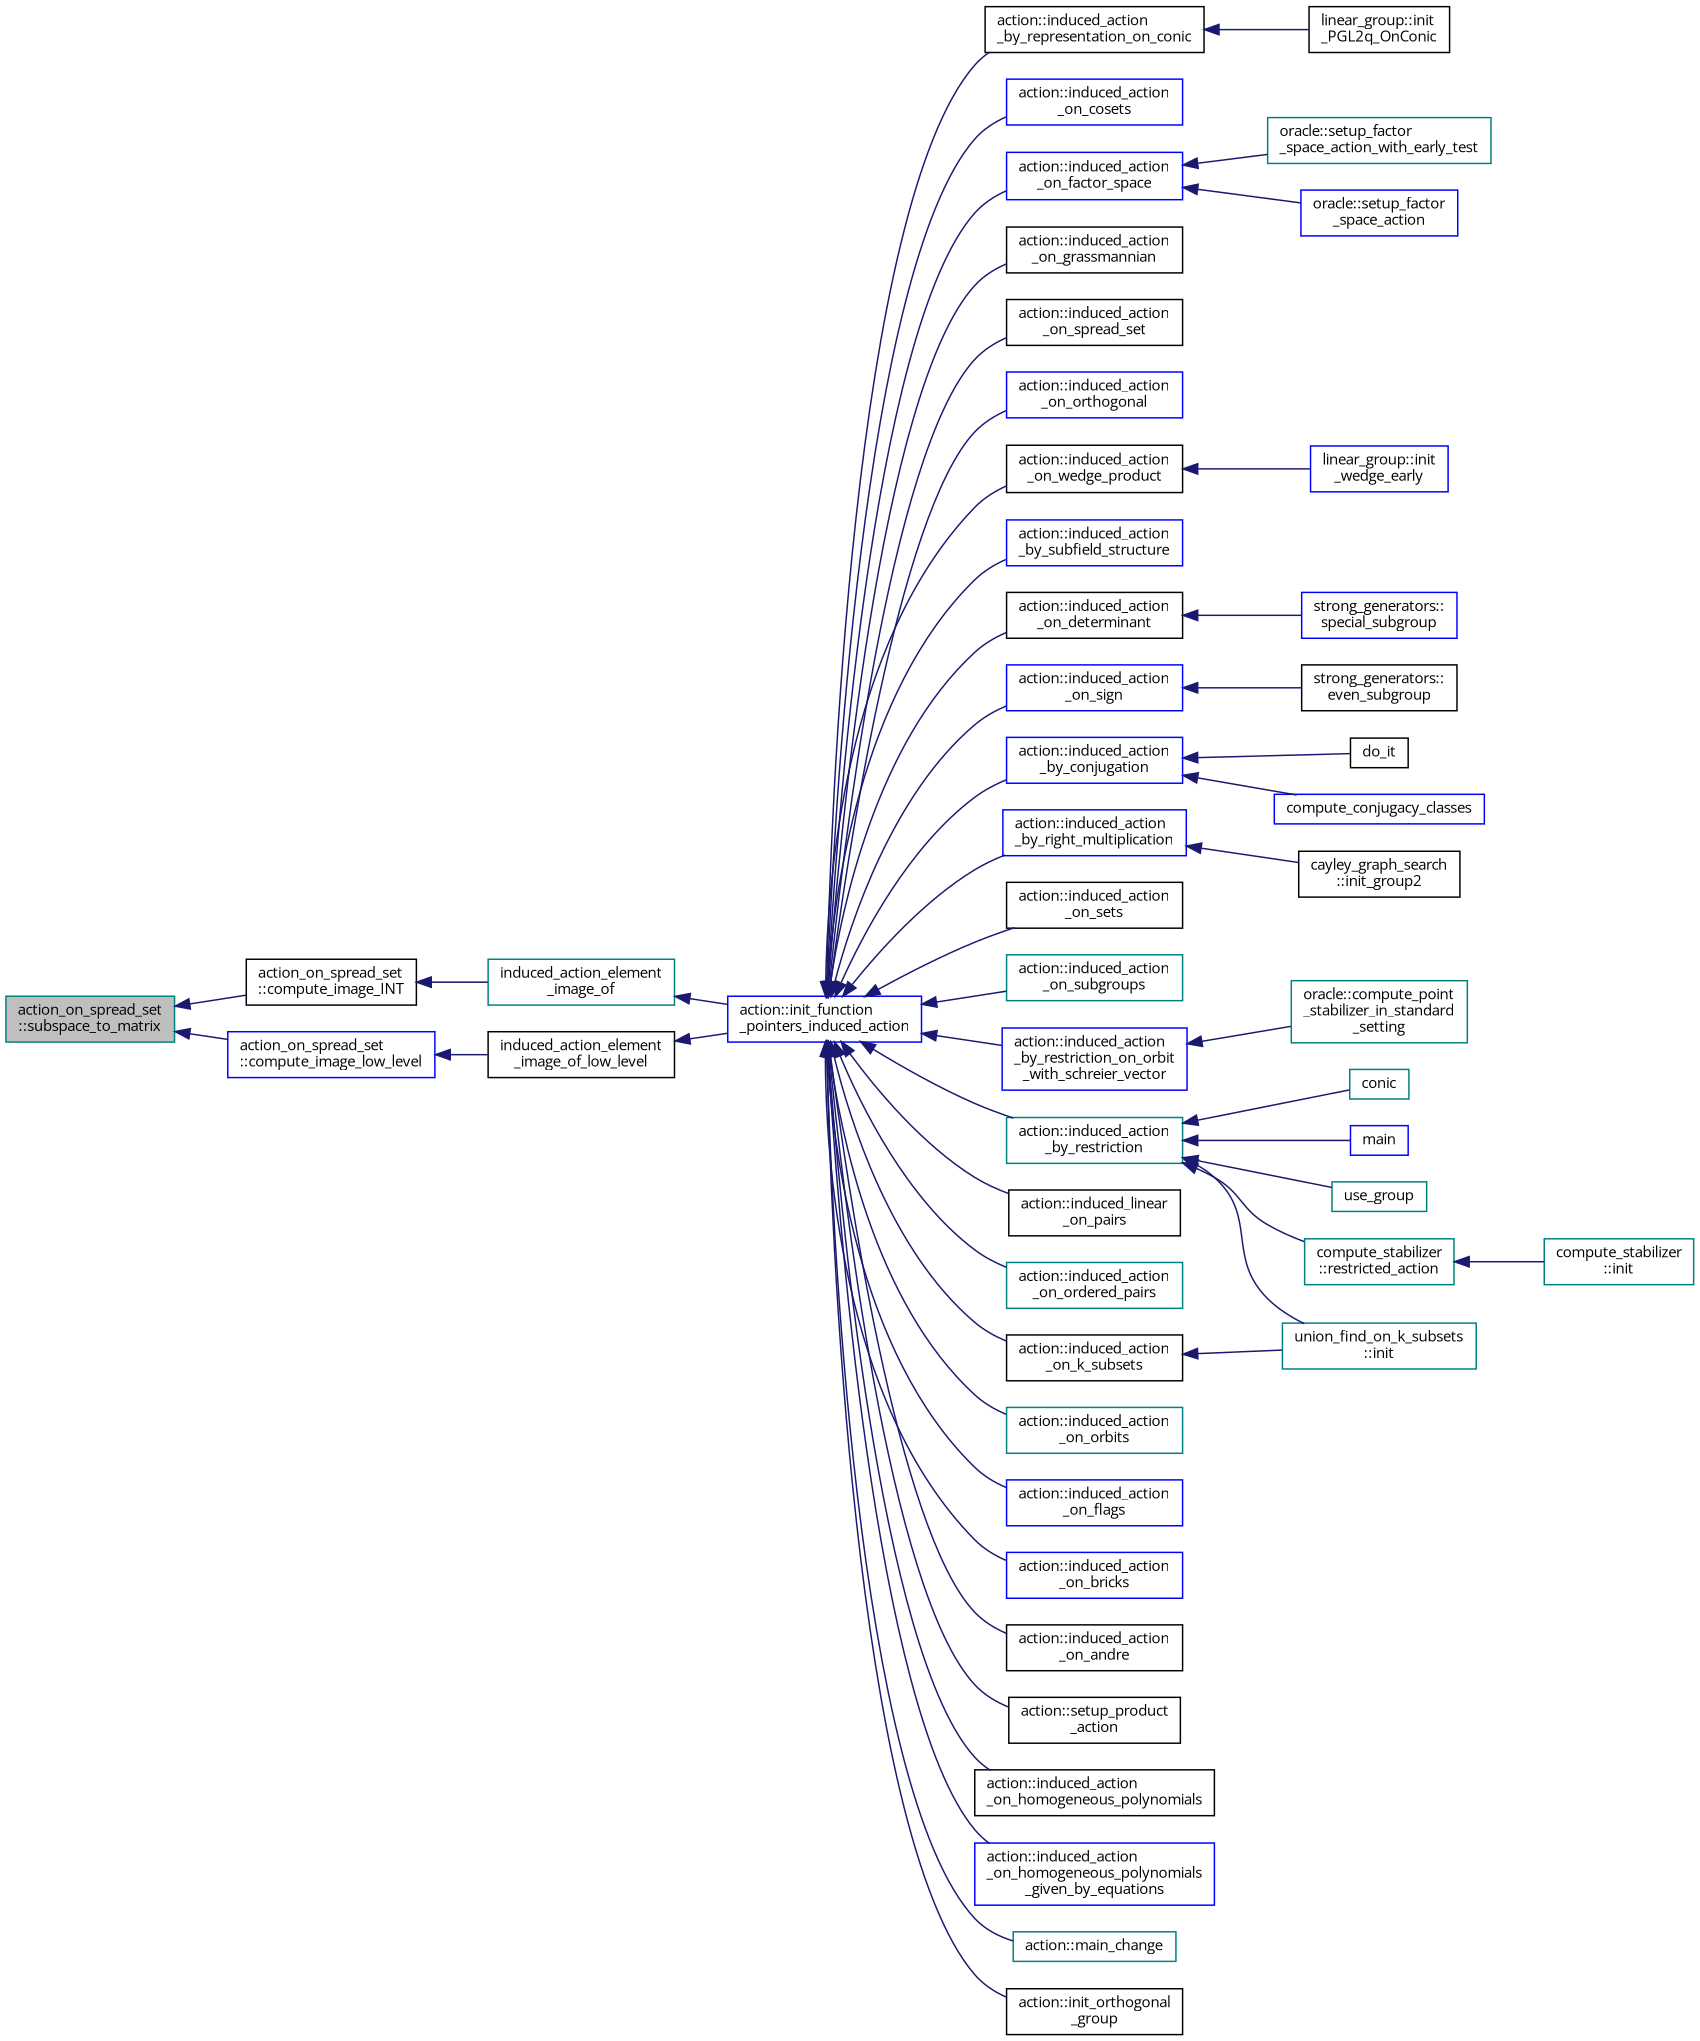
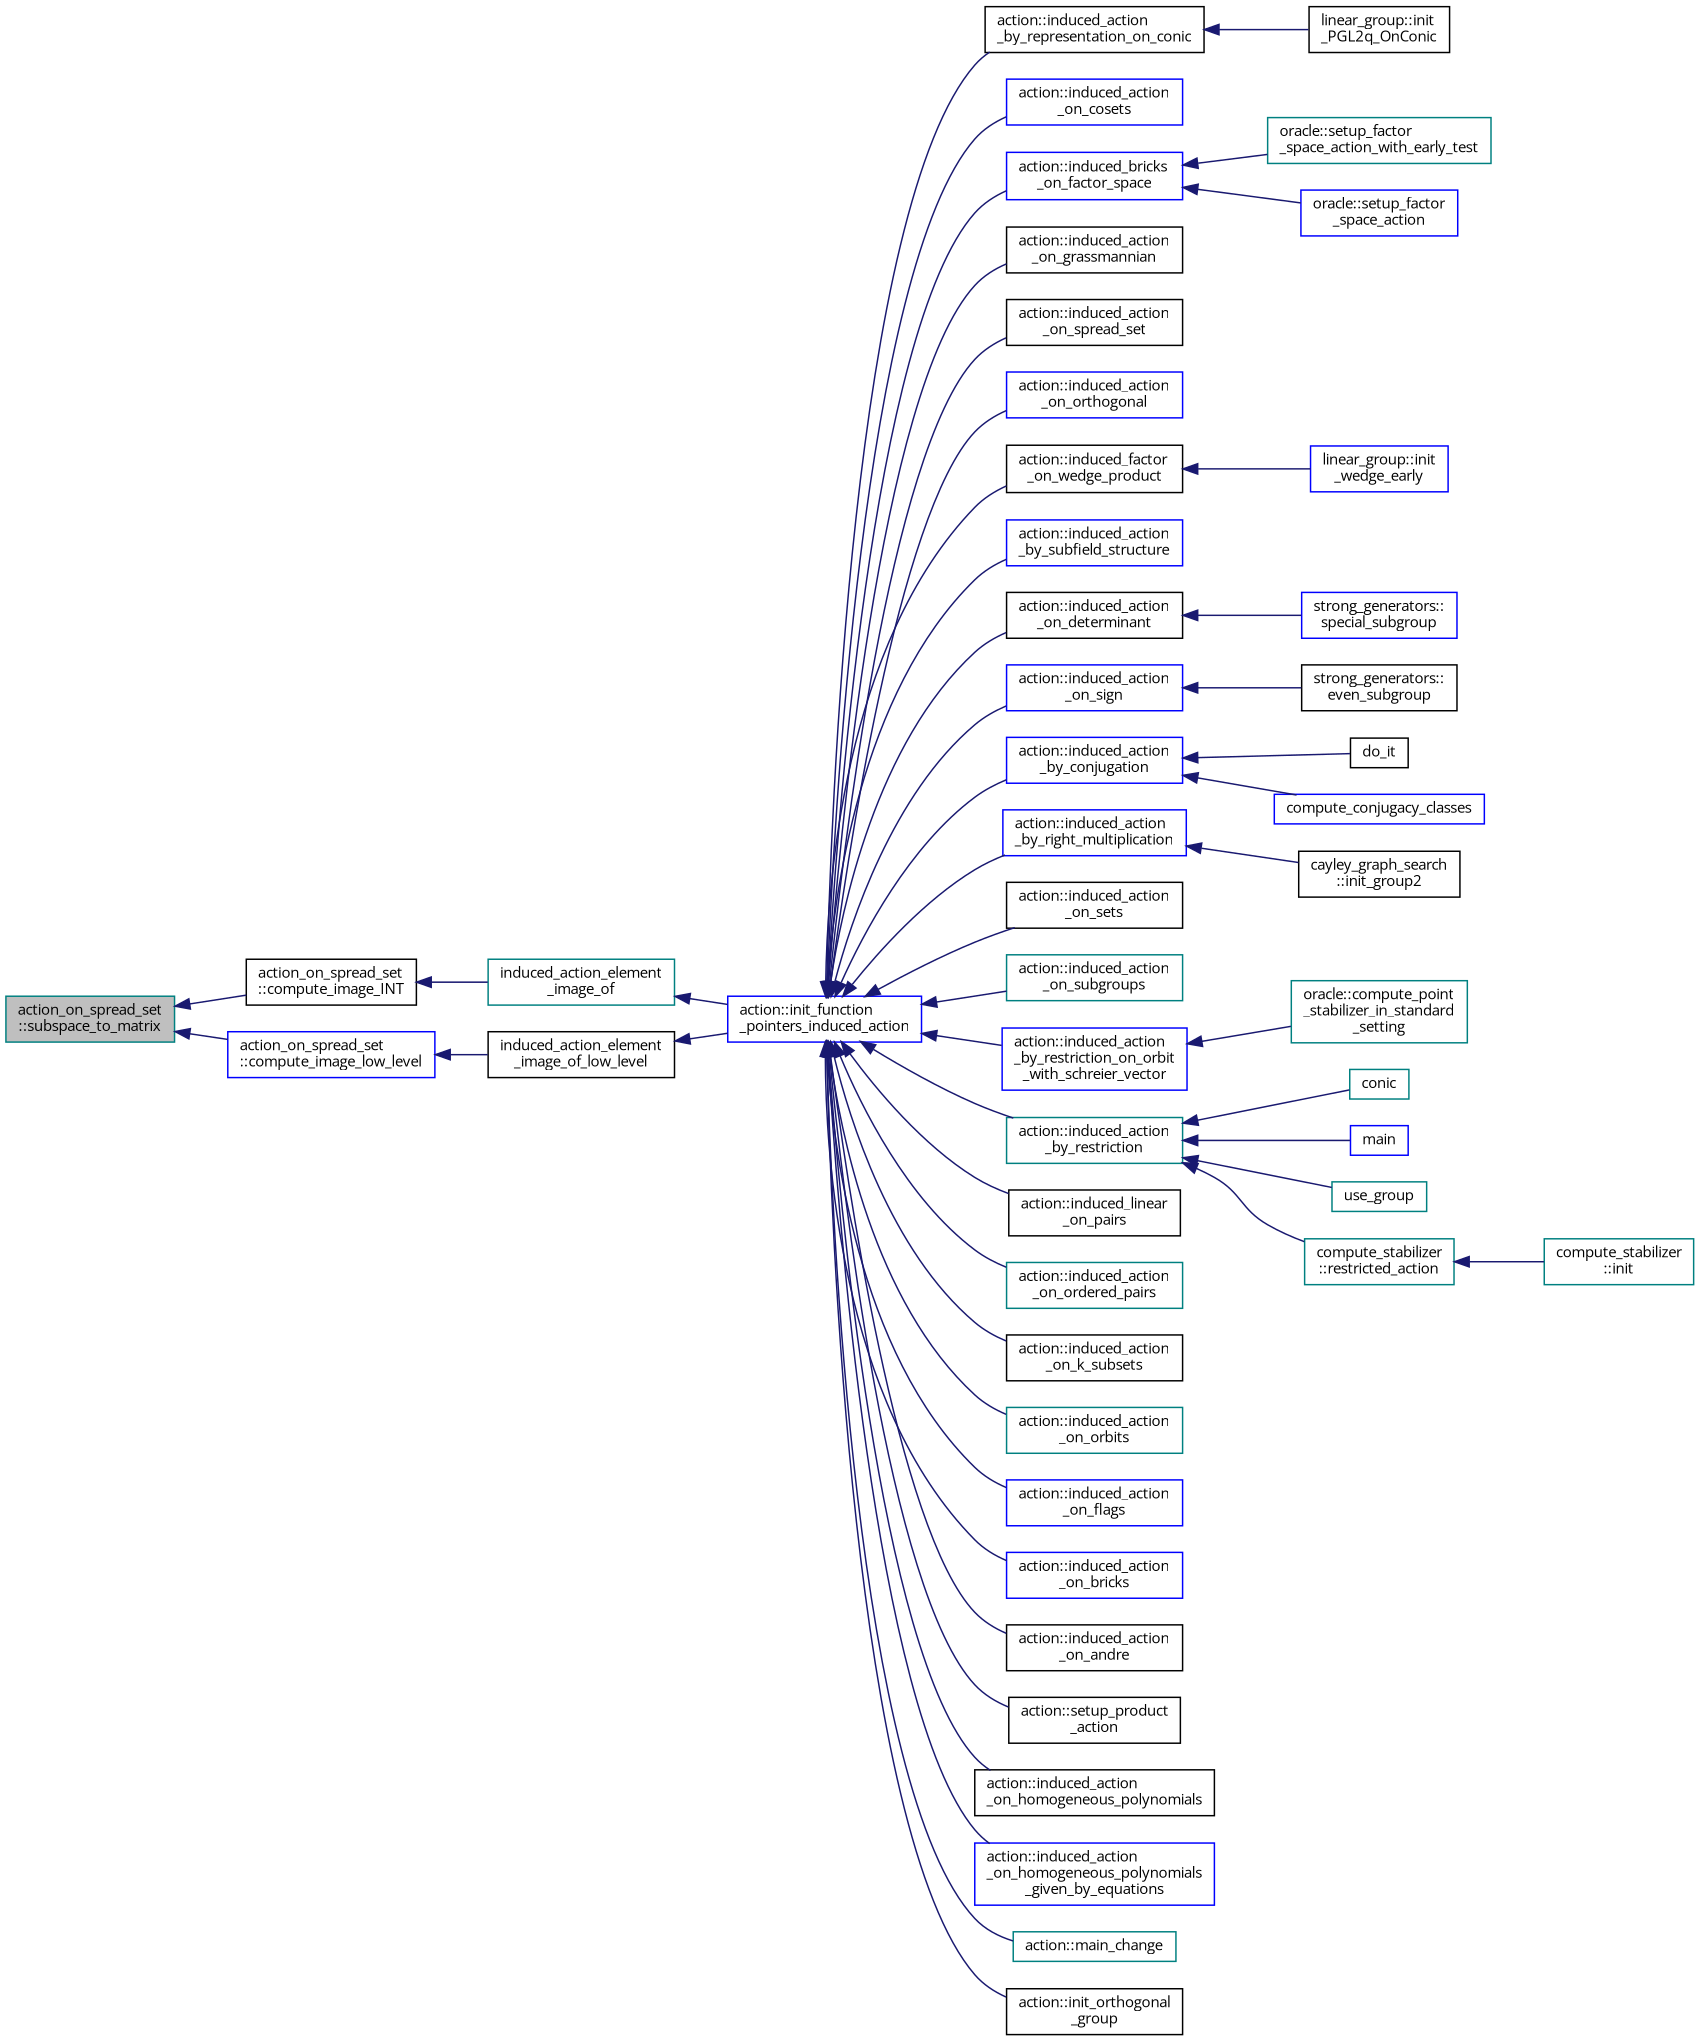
  digraph {
    fontname="Open Sans"
    rankdir=LR
    node [color=black fillcolor=white fontname="Open Sans" fontsize=10 shape=record style=filled]
    edge [color=midnightblue dir=back fontname="Open Sans" fontsize=10 labelfontname=Helvetica labelfontsize=10 style=solid]
    n1 [color=teal fillcolor=grey75 fontcolor=black height=0.2 label="action_on_spread_set\l::subspace_to_matrix" width=0.4]
    n2 [height=0.2 label="action_on_spread_set\l::compute_image_INT" width=0.4]
    n3 [color=blue height=0.2 label="action_on_spread_set\l::compute_image_low_level" width=0.4]
    n4 [color=teal height=0.2 label="induced_action_element\l_image_of" width=0.4]
    n5 [height=0.2 label="induced_action_element\l_image_of_low_level" width=0.4]
    n6 [color=blue height=0.2 label="action::init_function\l_pointers_induced_action" width=0.4]
    n7 [height=0.2 label="action::induced_action\l_by_representation_on_conic" width=0.4]
    n8 [color=blue height=0.2 label="action::induced_action\l_on_cosets" width=0.4]
-   n9 [color=blue height=0.2 label="action::induced_action\l_on_factor_space" width=0.4]
+   n9 [color=blue height=0.2 label="action::induced_bricks\l_on_factor_space" width=0.4]
    n10 [height=0.2 label="action::induced_action\l_on_grassmannian" width=0.4]
    n11 [height=0.2 label="action::induced_action\l_on_spread_set" width=0.4]
    n12 [color=blue height=0.2 label="action::induced_action\l_on_orthogonal" width=0.4]
-   n13 [height=0.2 label="action::induced_action\l_on_wedge_product" width=0.4]
+   n13 [height=0.2 label="action::induced_factor\l_on_wedge_product" width=0.4]
    n14 [color=blue height=0.2 label="action::induced_action\l_by_subfield_structure" width=0.4]
    n15 [height=0.2 label="action::induced_action\l_on_determinant" width=0.4]
    n16 [color=blue height=0.2 label="action::induced_action\l_on_sign" width=0.4]
    n17 [color=blue height=0.2 label="action::induced_action\l_by_conjugation" width=0.4]
    n18 [color=blue height=0.2 label="action::induced_action\l_by_right_multiplication" width=0.4]
    n19 [height=0.2 label="action::induced_action\l_on_sets" width=0.4]
    n20 [color=teal height=0.2 label="action::induced_action\l_on_subgroups" width=0.4]
    n21 [color=blue height=0.2 label="action::induced_action\l_by_restriction_on_orbit\l_with_schreier_vector" width=0.4]
    n22 [color=teal height=0.2 label="action::induced_action\l_by_restriction" width=0.4]
    n23 [height=0.2 label="action::induced_linear\l_on_pairs" width=0.4]
    n24 [color=teal height=0.2 label="action::induced_action\l_on_ordered_pairs" width=0.4]
    n25 [height=0.2 label="action::induced_action\l_on_k_subsets" width=0.4]
    n26 [color=teal height=0.2 label="action::induced_action\l_on_orbits" width=0.4]
    n27 [color=blue height=0.2 label="action::induced_action\l_on_flags" width=0.4]
    n28 [color=blue height=0.2 label="action::induced_action\l_on_bricks" width=0.4]
    n29 [height=0.2 label="action::induced_action\l_on_andre" width=0.4]
    n30 [height=0.2 label="action::setup_product\l_action" width=0.4]
    n31 [height=0.2 label="action::induced_action\l_on_homogeneous_polynomials" width=0.4]
    n32 [color=blue height=0.2 label="action::induced_action\l_on_homogeneous_polynomials\l_given_by_equations" width=0.4]
    n33 [color=teal height=0.2 label="action::main_change" width=0.4]
    n34 [height=0.2 label="action::init_orthogonal\l_group" width=0.4]
    n35 [height=0.2 label="linear_group::init\l_PGL2q_OnConic" width=0.4]
    n36 [color=teal height=0.2 label="oracle::setup_factor\l_space_action_with_early_test" width=0.4]
    n37 [color=blue height=0.2 label="oracle::setup_factor\l_space_action" width=0.4]
    n38 [color=blue height=0.2 label="linear_group::init\l_wedge_early" width=0.4]
    n39 [color=blue height=0.2 label="strong_generators::\lspecial_subgroup" width=0.4]
    n40 [height=0.2 label="strong_generators::\leven_subgroup" width=0.4]
    n41 [height=0.2 label=do_it width=0.4]
    n42 [color=blue height=0.2 label=compute_conjugacy_classes width=0.4]
    n43 [height=0.2 label="cayley_graph_search\l::init_group2" width=0.4]
    n44 [color=teal height=0.2 label="oracle::compute_point\l_stabilizer_in_standard\l_setting" width=0.4]
    n45 [color=teal height=0.2 label=conic width=0.4]
    n46 [color=blue height=0.2 label=main width=0.4]
    n47 [color=teal height=0.2 label=use_group width=0.4]
-   n48 [color=teal height=0.2 label="union_find_on_k_subsets\l::init" width=0.4]
    n49 [color=teal height=0.2 label="compute_stabilizer\l::restricted_action" width=0.4]
    n50 [color=teal height=0.2 label="compute_stabilizer\l::init" width=0.4]
    n1 -> n2
    n1 -> n3
    n2 -> n4
    n3 -> n5
    n4 -> n6
    n5 -> n6
    n6 -> n7
    n6 -> n8
    n6 -> n9
    n6 -> n10
    n6 -> n11
    n6 -> n12
    n6 -> n13
    n6 -> n14
    n6 -> n15
    n6 -> n16
    n6 -> n17
    n6 -> n18
    n6 -> n19
    n6 -> n20
    n6 -> n21
    n6 -> n22
    n6 -> n23
    n6 -> n24
    n6 -> n25
    n6 -> n26
    n6 -> n27
    n6 -> n28
    n6 -> n29
    n6 -> n30
    n6 -> n31
    n6 -> n32
    n6 -> n33
    n6 -> n34
    n7 -> n35
    n9 -> n36
    n9 -> n37
    n13 -> n38
    n15 -> n39
    n16 -> n40
    n17 -> n41
    n17 -> n42
    n18 -> n43
    n21 -> n44
    n22 -> n45
    n22 -> n46
    n22 -> n47
-   n22 -> n48
    n22 -> n49
-   n25 -> n48
    n49 -> n50
  }
